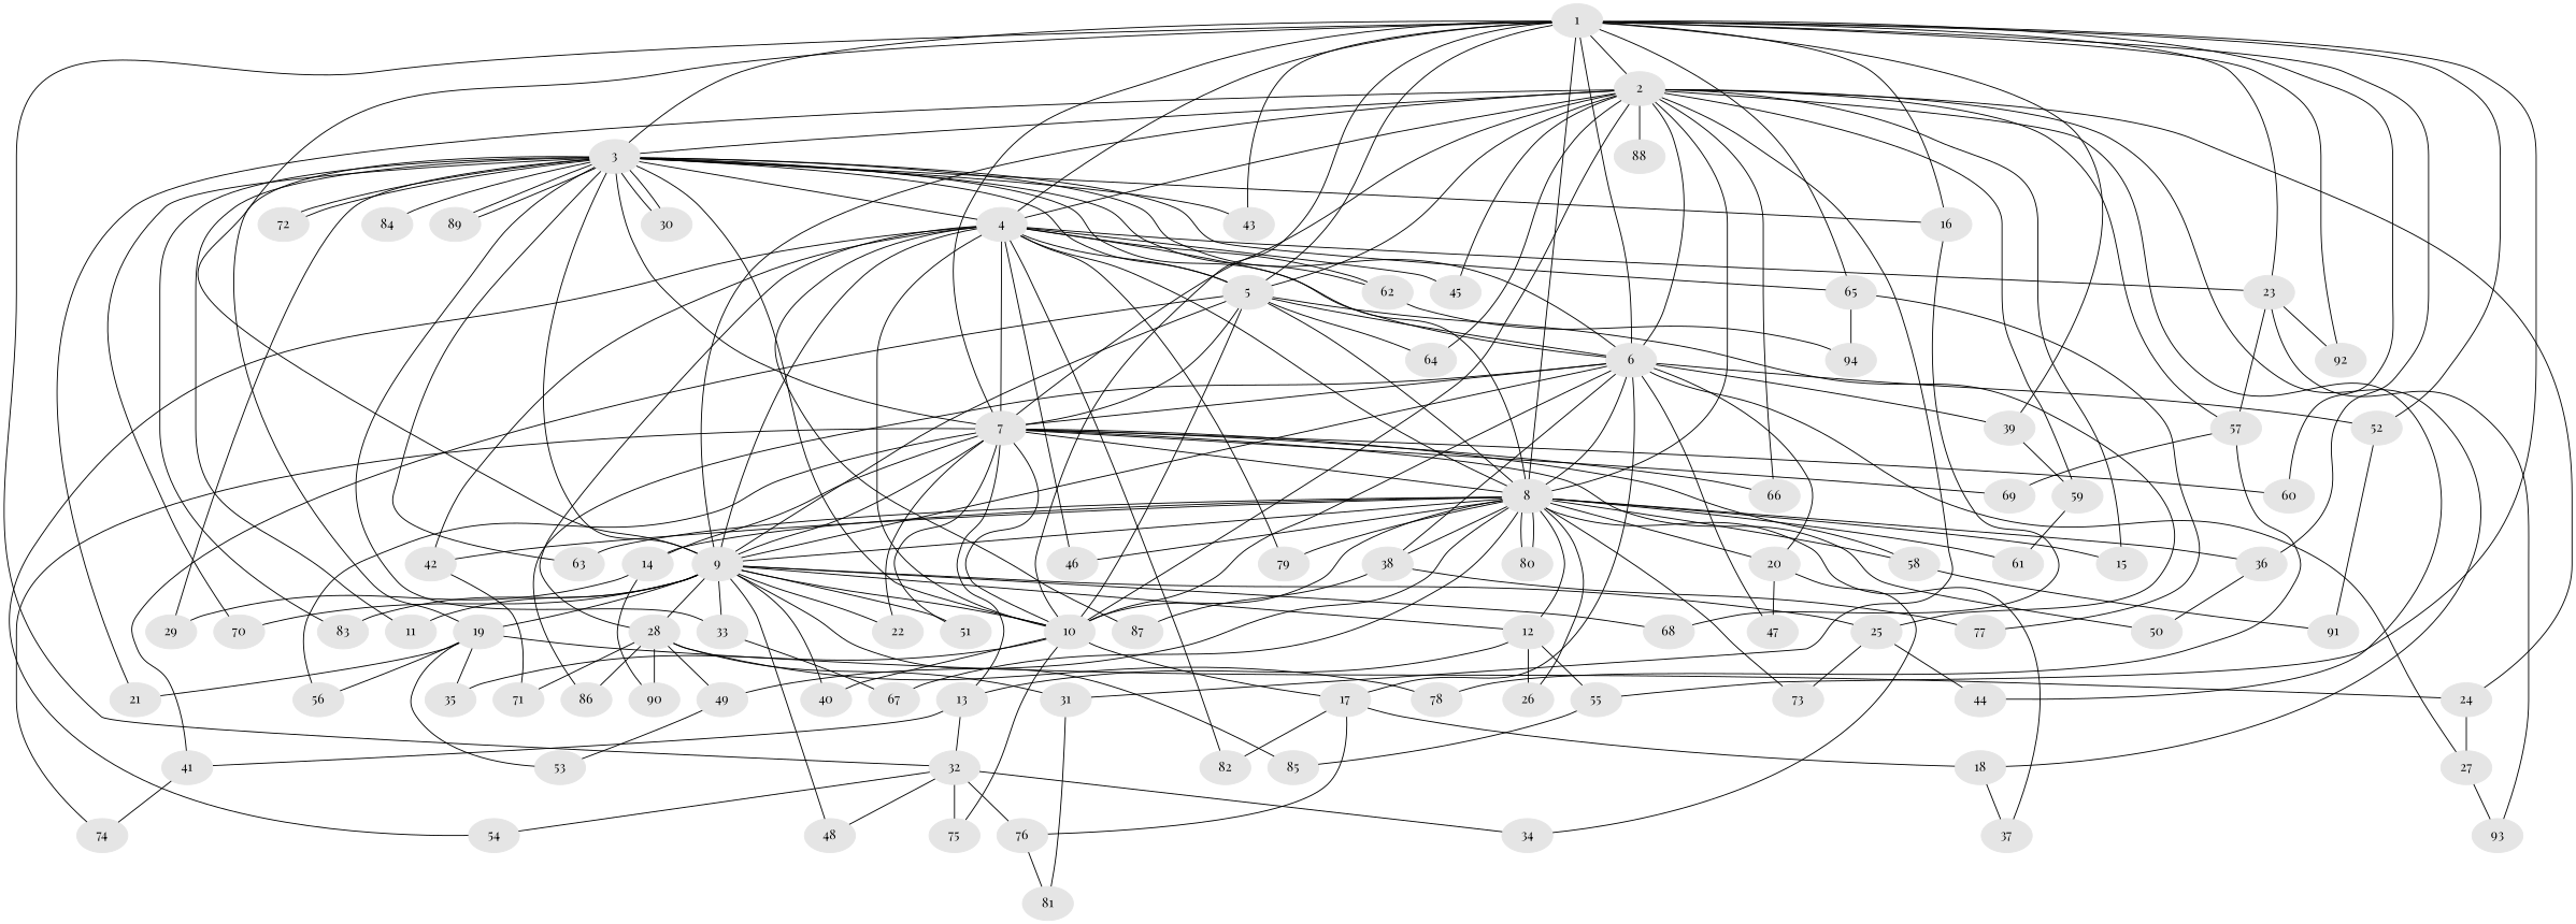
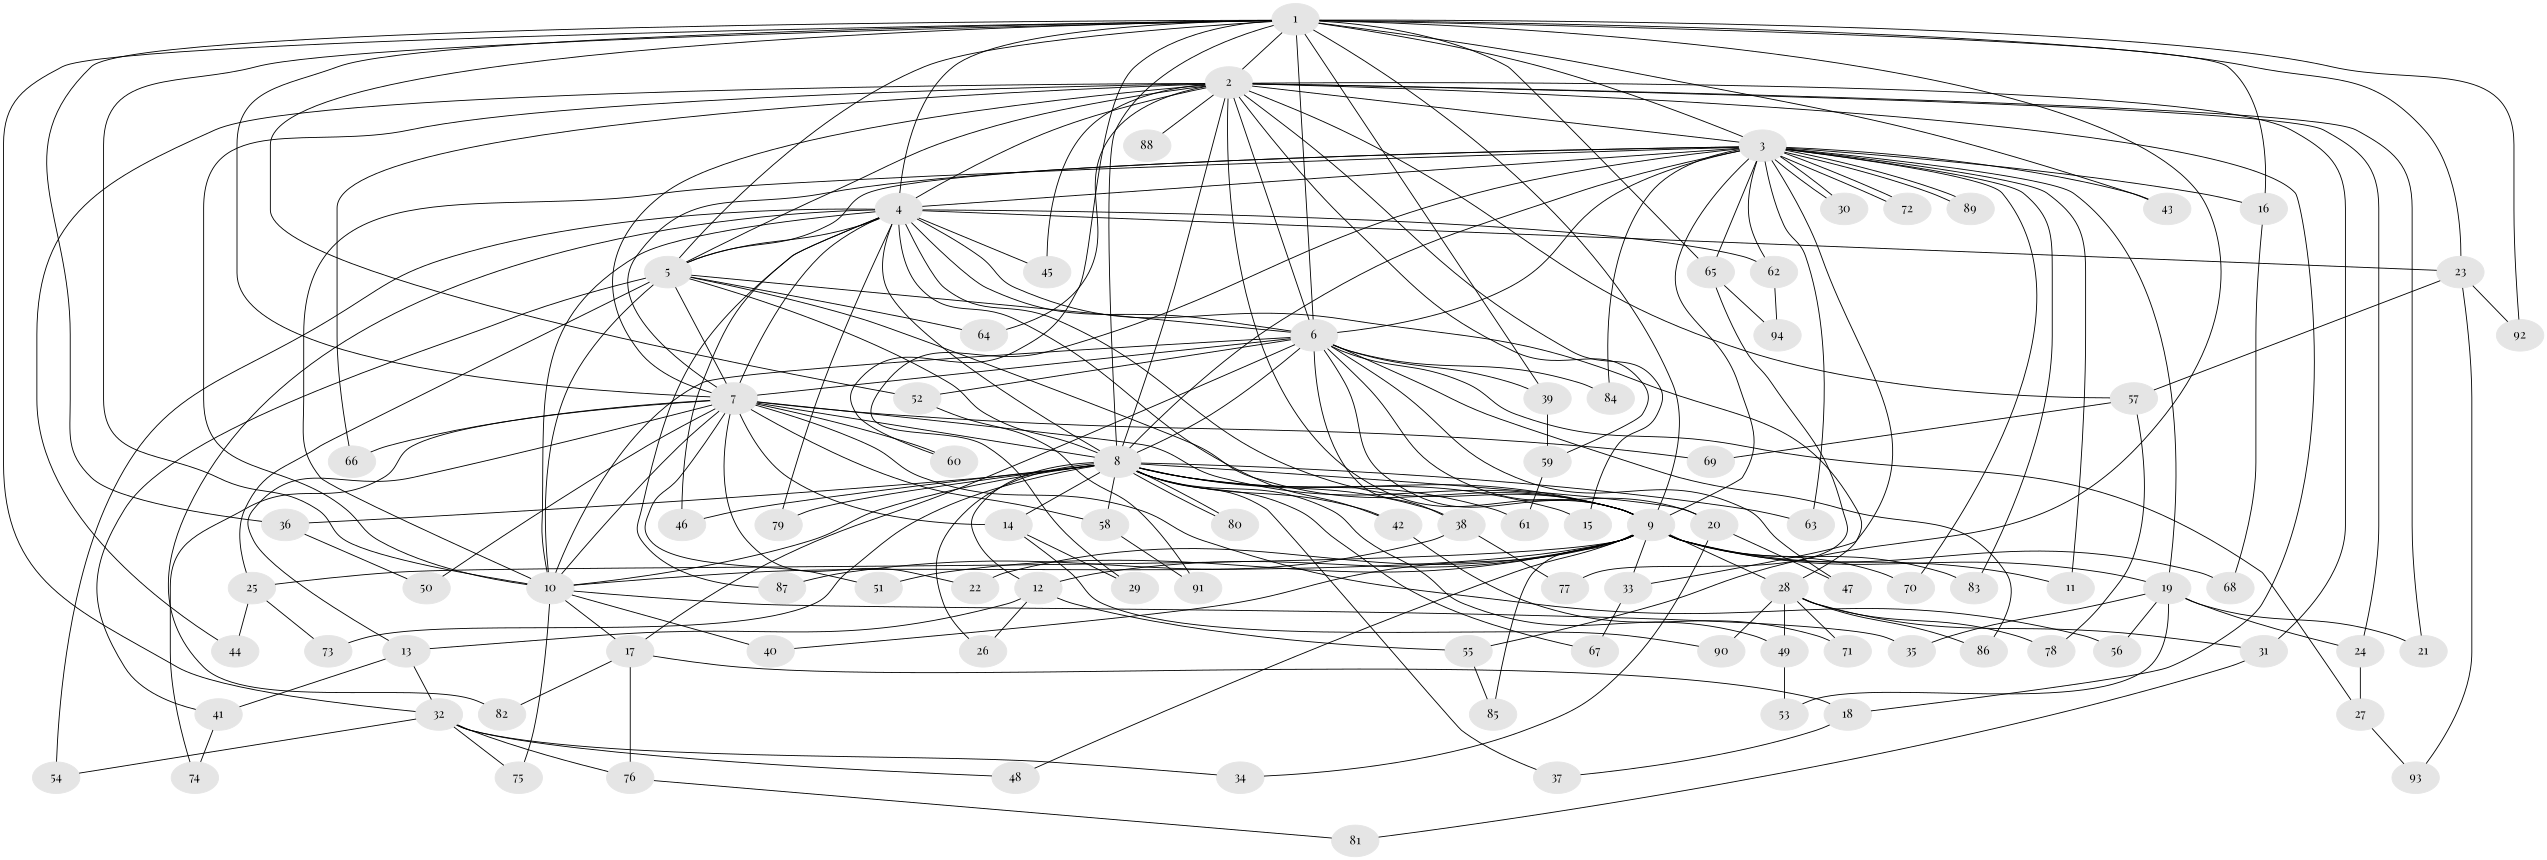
  graph {
    fontname="Playfair Display"
    node [color=gray90 fontname="Playfair Display" style=filled]
    edge [fontname="Playfair Display"]
    1
    2
    3
    4
    5
    6
    7
    8
    9
    10
    16
    23
    32
    36
    39
    43
    52
    55
    60
    65
    92
    15
    18
    21
    24
    31
    44
    45
    57
    59
    64
    66
    88
    11
    19
    29
    30
    33
    62
    63
    70
    72
    83
    84
    89
    28
    42
    46
    54
    79
    82
    87
    25
    41
    17
    20
    27
    38
    47
    86
    13
    14
    22
    50
    51
    56
    58
    69
    74
    12
    26
    37
    49
    61
    67
    73
    80
    40
    48
    68
    85
    35
    75
    93
    76
    34
    91
    77
    94
    81
    78
    53
    90
    71
    1 -- 2
    1 -- 3
    1 -- 4
    1 -- 5
    1 -- 6
    1 -- 7
    1 -- 8
    1 -- 9
    1 -- 10
    1 -- 16
    1 -- 23
    1 -- 32
    1 -- 36
    1 -- 39
    1 -- 43
    1 -- 52
    1 -- 55
    1 -- 60
    1 -- 65
    1 -- 92
    2 -- 3
    2 -- 4
    2 -- 5
    2 -- 6
    2 -- 7
    2 -- 8
    2 -- 9
    2 -- 10
    2 -- 15
    2 -- 18
    2 -- 21
    2 -- 24
    2 -- 31
    2 -- 44
    2 -- 45
    2 -- 57
    2 -- 59
    2 -- 64
    2 -- 66
    2 -- 88
    3 -- 4
    3 -- 5
    3 -- 6
    3 -- 7
    3 -- 8
    3 -- 9
    3 -- 10
    3 -- 16
    3 -- 43
    3 -- 65
    3 -- 11
    3 -- 19
    3 -- 29
    3 -- 30
    3 -- 30
    3 -- 33
    3 -- 62
    3 -- 63
    3 -- 70
    3 -- 72
    3 -- 72
    3 -- 83
    3 -- 84
    3 -- 89
    3 -- 89
    4 -- 5
    4 -- 6
    4 -- 7
    4 -- 8
    4 -- 9
    4 -- 10
    4 -- 23
    4 -- 45
    4 -- 62
    4 -- 28
    4 -- 42
    4 -- 46
    4 -- 54
    4 -- 79
    4 -- 82
    4 -- 87
    5 -- 6
    5 -- 7
    5 -- 8
    5 -- 9
    5 -- 10
    5 -- 64
    5 -- 25
    5 -- 41
    6 -- 7
    6 -- 8
    6 -- 9
    6 -- 10
    6 -- 39
    6 -- 52
+   6 -- 84
    6 -- 17
    6 -- 20
    6 -- 27
    6 -- 38
    6 -- 47
    6 -- 86
    7 -- 8
    7 -- 9
    7 -- 10
    7 -- 60
    7 -- 66
    7 -- 13
    7 -- 14
    7 -- 22
    7 -- 50
    7 -- 51
    7 -- 56
    7 -- 58
    7 -- 69
    7 -- 74
    8 -- 9
    8 -- 10
    8 -- 36
    8 -- 15
    8 -- 63
    8 -- 42
    8 -- 46
    8 -- 79
    8 -- 20
    8 -- 38
    8 -- 14
    8 -- 58
    8 -- 12
    8 -- 26
    8 -- 37
    8 -- 49
    8 -- 61
    8 -- 67
    8 -- 73
    8 -- 80
    8 -- 80
    9 -- 10
    9 -- 11
    9 -- 19
    9 -- 33
    9 -- 70
    9 -- 83
    9 -- 28
    9 -- 25
    9 -- 22
    9 -- 51
    9 -- 12
    9 -- 40
    9 -- 48
    9 -- 68
    9 -- 85
    10 -- 17
    10 -- 40
    10 -- 35
    10 -- 75
    16 -- 68
    23 -- 92
    23 -- 57
    23 -- 93
    32 -- 54
    32 -- 48
    32 -- 75
    32 -- 76
    32 -- 34
    36 -- 50
    39 -- 59
    52 -- 91
    55 -- 85
    65 -- 77
    65 -- 94
    18 -- 37
    24 -- 27
    31 -- 81
    57 -- 69
    57 -- 78
    59 -- 61
    19 -- 21
    19 -- 24
    19 -- 56
    19 -- 35
    19 -- 53
    33 -- 67
    62 -- 94
    28 -- 31
    28 -- 86
    28 -- 49
    28 -- 78
    28 -- 90
    28 -- 71
    42 -- 71
    25 -- 44
    25 -- 73
    41 -- 74
    17 -- 18
    17 -- 82
    17 -- 76
    20 -- 47
    20 -- 34
    27 -- 93
    38 -- 87
    38 -- 77
    13 -- 32
    13 -- 41
    14 -- 29
    14 -- 90
    58 -- 91
    12 -- 55
    12 -- 13
    12 -- 26
    49 -- 53
    76 -- 81
  }
